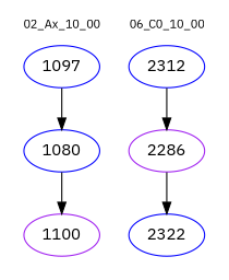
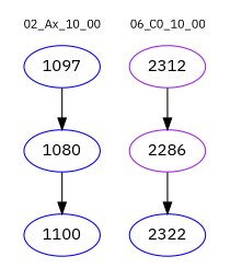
  digraph {
    fontname="IBM Plex Sans"
    node [color=blue fontname="IBM Plex Sans"]
    edge [color=black fontname="IBM Plex Sans"]
    n1 [label=1097]
    n2 [label=1080]
-   n3 [color=purple label=1100]
-   n4 [label=2312]
+   n3 [label=1100]
+   n4 [color=purple label=2312]
    n5 [color=purple label=2286]
    n6 [label=2322]
    subgraph cluster_1 {
      color=white
      fontsize=10
      label="02_Ax_10_00"
      n1
      n2
      n3
    }
    subgraph cluster_2 {
      color=white
      fontsize=10
      label="06_C0_10_00"
      n4
      n5
      n6
    }
    n1 -> n2
    n2 -> n3
    n4 -> n5
    n5 -> n6
  }
